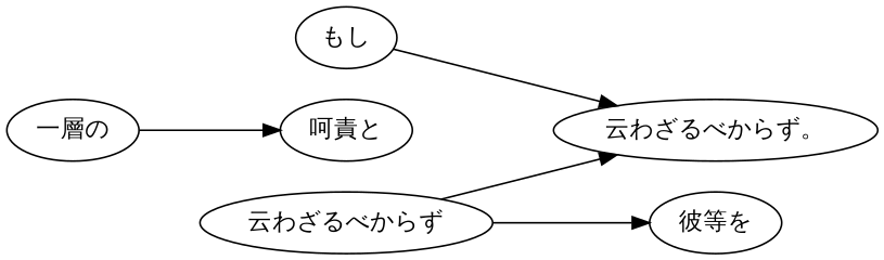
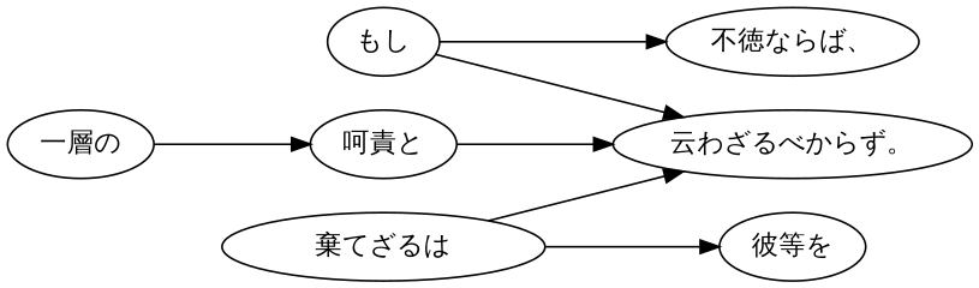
  digraph {
    fontname="Source Code Pro"
    rankdir=LR
    node [fontname="Source Code Pro"]
    edge [fontname="Source Code Pro"]
    n1 [label="もし"]
+   n2 [label="不徳ならば、"]
    n3 [label="云わざるべからず。"]
    n4 [label="彼等を"]
-   n5 [label="云わざるべからず"]
+   n5 [label="棄てざるは"]
    n6 [label="一層の"]
    n7 [label="呵責と"]
+   n1 -> n2
    n1 -> n3
    n5 -> n3
    n5 -> n4
    n6 -> n7
+   n7 -> n3
  }
